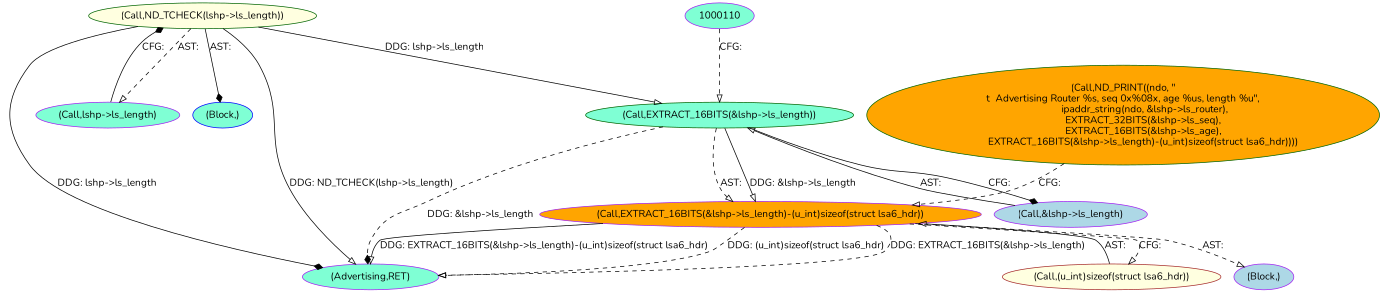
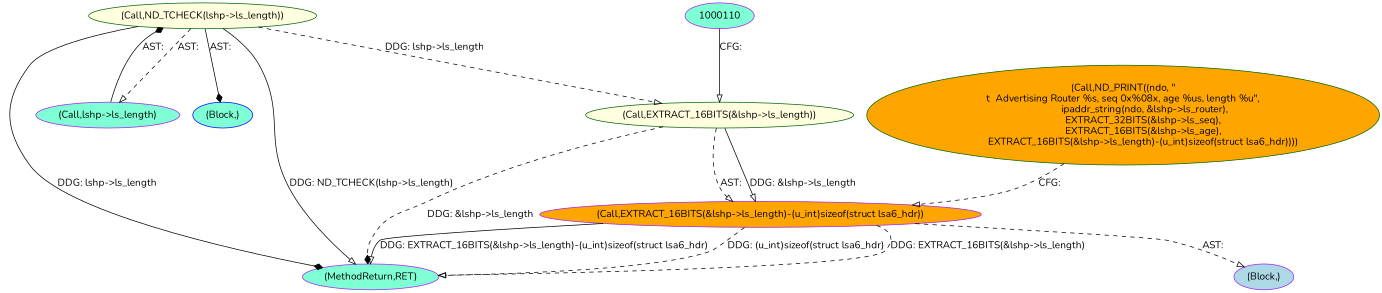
  digraph {
    fontname=Nunito
    node [color=purple fillcolor=aquamarine fontname=Nunito style=filled]
    edge [arrowhead=onormal fontname=Nunito style=solid]
-   n1 [color=darkgreen label="(Call,EXTRACT_16BITS(&lshp->ls_length))"]
+   n1 [color=darkgreen fillcolor=lightyellow label="(Call,EXTRACT_16BITS(&lshp->ls_length))"]
    n2 [fillcolor=orange label="(Call,EXTRACT_16BITS(&lshp->ls_length)-(u_int)sizeof(struct lsa6_hdr))"]
-   n3 [fillcolor=lightblue label="(Call,&lshp->ls_length)"]
-   n4 [label="(Advertising,RET)"]
+   n4 [label="(MethodReturn,RET)"]
    n5 [fillcolor=lightblue label="(Block,)"]
-   n6 [color=brown fillcolor=lightyellow label="(Call,(u_int)sizeof(struct lsa6_hdr))"]
    n7 [color=darkgreen fillcolor=lightyellow label="(Call,ND_TCHECK(lshp->ls_length))"]
    n8 [label="(Call,lshp->ls_length)"]
    n9 [color=blue label="(Block,)"]
    n10 [color=darkgreen fillcolor=orange label="(Call,ND_PRINT((ndo, \"\n\t  Advertising Router %s, seq 0x%08x, age %us, length %u\",\n                ipaddr_string(ndo, &lshp->ls_router),\n               EXTRACT_32BITS(&lshp->ls_seq),\n               EXTRACT_16BITS(&lshp->ls_age),\n               EXTRACT_16BITS(&lshp->ls_length)-(u_int)sizeof(struct lsa6_hdr))))"]
    n11 [label=1000110]
    n1 -> n2 [label="AST: " style=dashed]
    n1 -> n2 [label="DDG: &lshp->ls_length"]
-   n1 -> n3 [arrowhead=diamond label="CFG: "]
    n1 -> n4 [arrowhead=diamond label="DDG: &lshp->ls_length" style=dashed]
    n2 -> n4 [label="DDG: (u_int)sizeof(struct lsa6_hdr)" style=dashed]
    n2 -> n4 [label="DDG: EXTRACT_16BITS(&lshp->ls_length)" style=dashed]
    n2 -> n4 [label="DDG: EXTRACT_16BITS(&lshp->ls_length)-(u_int)sizeof(struct lsa6_hdr)"]
    n2 -> n5 [label="AST: " style=dashed]
-   n2 -> n6 [label="CFG: " style=dashed]
-   n3 -> n1 [label="AST: "]
-   n6 -> n2 [label="AST: "]
-   n7 -> n1 [label="DDG: lshp->ls_length"]
+   n7 -> n1 [label="DDG: lshp->ls_length" style=dashed]
    n7 -> n4 [label="DDG: ND_TCHECK(lshp->ls_length)"]
    n7 -> n4 [arrowhead=diamond label="DDG: lshp->ls_length"]
    n7 -> n8 [label="AST: " style=dashed]
    n7 -> n9 [arrowhead=diamond label="AST: "]
-   n8 -> n7 [arrowhead=diamond label="CFG: "]
+   n8 -> n7 [arrowhead=diamond label="AST: "]
    n10 -> n2 [label="CFG: " style=dashed]
-   n11 -> n1 [label="CFG: " style=dashed]
+   n11 -> n1 [label="CFG: "]
  }
